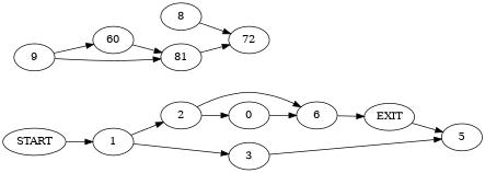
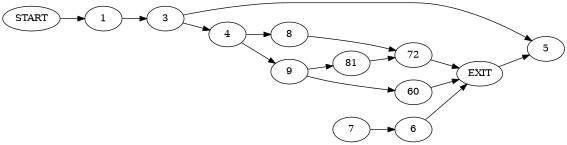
  digraph {
    rankdir=LR
    n1 [label=START]
    1
-   2
    3
    n5 [label=EXIT]
    5
    6
-   7 [label=0]
+   7
+   4
    8
    9
    n12 [label=72]
    n13 [label=60]
    n14 [label=81]
    n1 -> 1
-   1 -> 2
    1 -> 3
-   2 -> 6
-   2 -> 7
    3 -> 5
+   3 -> 4
    n5 -> 5
    6 -> n5
    7 -> 6
+   4 -> 8
+   4 -> 9
    8 -> n12
    9 -> n13
    9 -> n14
-   n13 -> n14
+   n12 -> n5
+   n13 -> n5
    n14 -> n12
  }
